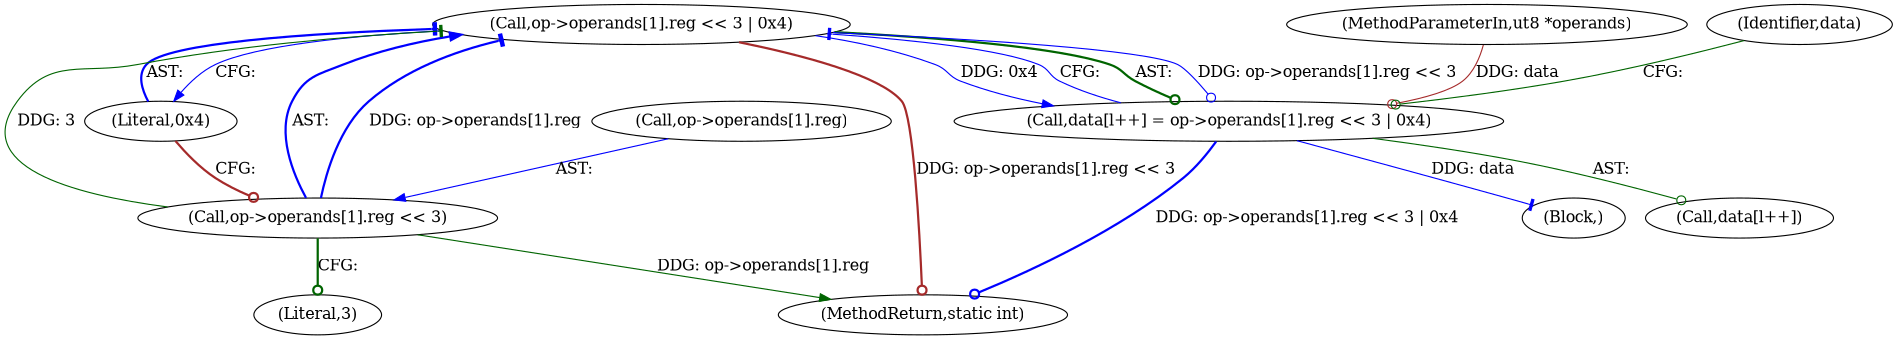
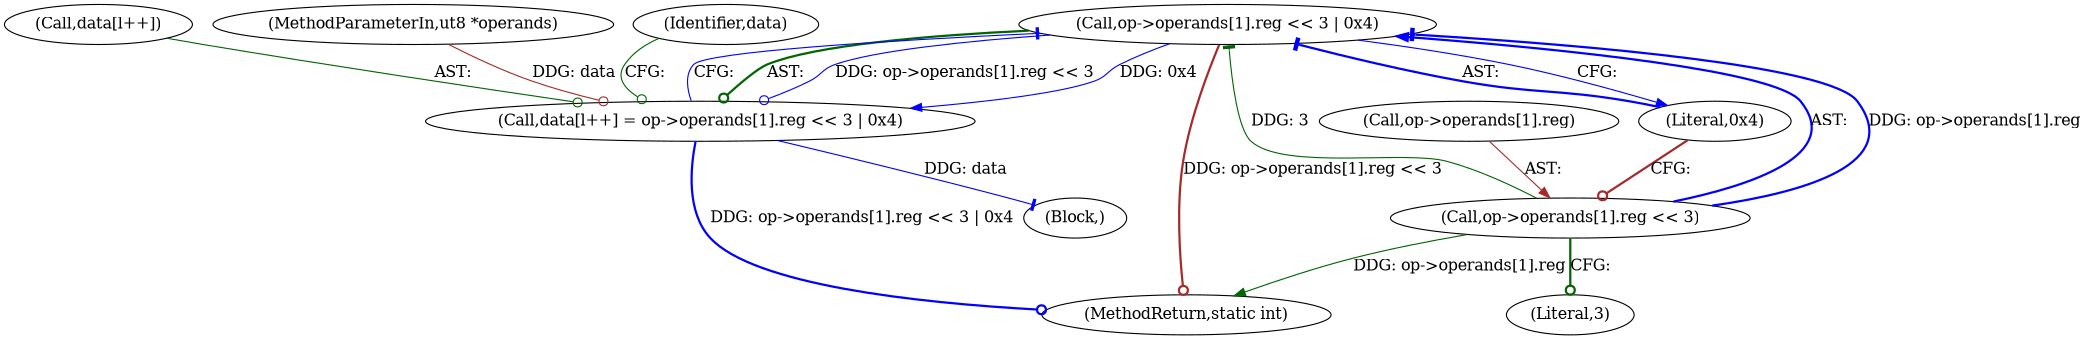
  digraph {
    edge [arrowhead=odot color=blue style=solid]
    n1 [label="(Call,op->operands[1].reg << 3 | 0x4)"]
    n2 [label="(Call,data[l++] = op->operands[1].reg << 3 | 0x4)"]
    n3 [label="(MethodReturn,static int)"]
    n4 [label="(Literal,0x4)"]
    n5 [label="(Block,)"]
    n6 [label="(Call,op->operands[1].reg << 3)"]
    n7 [label="(Literal,3)"]
    n8 [label="(Call,op->operands[1].reg)"]
    n9 [label="(Call,data[l++])"]
    n10 [label="(MethodParameterIn,ut8 *operands)"]
    n11 [label="(Identifier,data)"]
    n1 -> n2 [color=darkgreen label="AST: " style=bold]
    n1 -> n2 [label="DDG: op->operands[1].reg << 3"]
    n1 -> n2 [arrowhead=normal label="DDG: 0x4"]
    n1 -> n3 [color=brown label="DDG: op->operands[1].reg << 3" style=bold]
    n1 -> n4 [arrowhead=normal label="CFG: "]
    n2 -> n1 [arrowhead=tee label="CFG: "]
    n2 -> n3 [label="DDG: op->operands[1].reg << 3 | 0x4" style=bold]
    n2 -> n5 [arrowhead=tee label="DDG: data"]
    n4 -> n1 [arrowhead=tee label="AST: " style=bold]
    n4 -> n6 [color=brown label="CFG: " style=bold]
    n6 -> n1 [arrowhead=normal label="AST: " style=bold]
    n6 -> n1 [arrowhead=tee label="DDG: op->operands[1].reg" style=bold]
    n6 -> n1 [arrowhead=tee color=darkgreen label="DDG: 3"]
    n6 -> n3 [arrowhead=normal color=darkgreen label="DDG: op->operands[1].reg"]
    n6 -> n7 [color=darkgreen label="CFG: " style=bold]
-   n8 -> n6 [arrowhead=normal label="AST: "]
-   n2 -> n9 [color=darkgreen label="AST: "]
+   n8 -> n6 [arrowhead=normal color=brown label="AST: "]
+   n9 -> n2 [color=darkgreen label="AST: "]
    n10 -> n2 [color=brown label="DDG: data"]
    n11 -> n2 [color=darkgreen label="CFG: "]
  }
